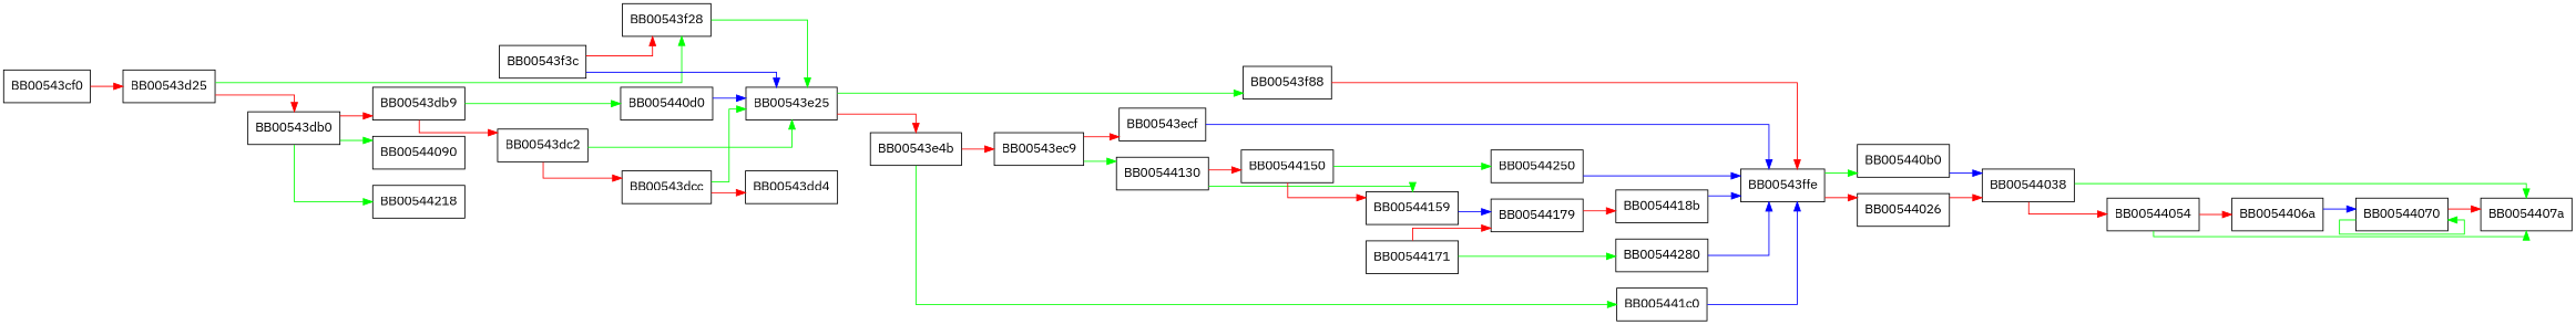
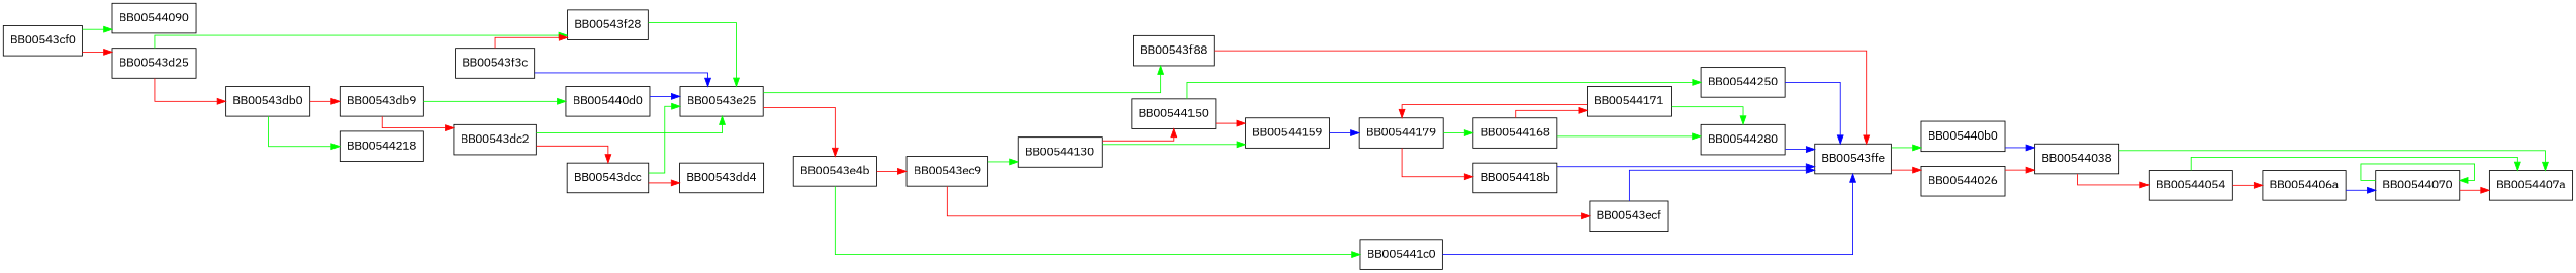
  digraph {
    fontname="IBM Plex Sans"
    rankdir=LR
    splines=ortho
    node [fontname="IBM Plex Sans" shape=box]
    edge [color=red fontname="IBM Plex Sans"]
    BB00543cf0
    BB00544090
    BB00543d25
    BB00543f28
    BB00543db0
    BB00543e25
    BB00544218
    BB00543db9
    BB00543f88
    BB00543e4b
    BB00543f3c
    BB005440d0
    BB00543dc2
    BB00543dcc
    BB00543dd4
    BB00543ffe
    BB005441c0
    BB00543ec9
    BB005440b0
    BB00544026
    BB00544130
    BB00543ecf
    BB00544159
    BB00544150
    BB00544179
    BB00544250
    BB00544038
    BB0054407a
    BB00544054
    BB0054406a
    BB00544070
+   BB00544168
    BB0054418b
    BB00544280
    BB00544171
-   BB00543db0 -> BB00544090 [color=green]
+   BB00543cf0 -> BB00544090 [color=green]
    BB00543cf0 -> BB00543d25
    BB00543d25 -> BB00543f28 [color=green]
    BB00543d25 -> BB00543db0
    BB00543f28 -> BB00543e25 [color=green]
    BB00543db0 -> BB00544218 [color=green]
    BB00543db0 -> BB00543db9
    BB00543e25 -> BB00543f88 [color=green]
    BB00543e25 -> BB00543e4b
    BB00543db9 -> BB005440d0 [color=green]
    BB00543db9 -> BB00543dc2
    BB00543f88 -> BB00543ffe
    BB00543e4b -> BB005441c0 [color=green]
    BB00543e4b -> BB00543ec9
    BB00543f3c -> BB00543f28
    BB00543f3c -> BB00543e25 [color=blue]
    BB005440d0 -> BB00543e25 [color=blue]
    BB00543dc2 -> BB00543e25 [color=green]
    BB00543dc2 -> BB00543dcc
    BB00543dcc -> BB00543e25 [color=green]
    BB00543dcc -> BB00543dd4
    BB00543ffe -> BB005440b0 [color=green]
    BB00543ffe -> BB00544026
    BB005441c0 -> BB00543ffe [color=blue]
    BB00543ec9 -> BB00544130 [color=green]
    BB00543ec9 -> BB00543ecf
    BB005440b0 -> BB00544038 [color=blue]
    BB00544026 -> BB00544038
    BB00544130 -> BB00544159 [color=green]
    BB00544130 -> BB00544150
    BB00543ecf -> BB00543ffe [color=blue]
    BB00544159 -> BB00544179 [color=blue]
    BB00544150 -> BB00544159
    BB00544150 -> BB00544250 [color=green]
+   BB00544179 -> BB00544168 [color=green]
    BB00544179 -> BB0054418b
    BB00544250 -> BB00543ffe [color=blue]
    BB00544038 -> BB0054407a [color=green]
    BB00544038 -> BB00544054
    BB00544054 -> BB0054407a [color=green]
    BB00544054 -> BB0054406a
    BB0054406a -> BB00544070 [color=blue]
    BB00544070 -> BB0054407a
    BB00544070 -> BB00544070 [color=green]
+   BB00544168 -> BB00544280 [color=green]
+   BB00544168 -> BB00544171
    BB0054418b -> BB00543ffe [color=blue]
    BB00544280 -> BB00543ffe [color=blue]
    BB00544171 -> BB00544179
    BB00544171 -> BB00544280 [color=green]
  }
